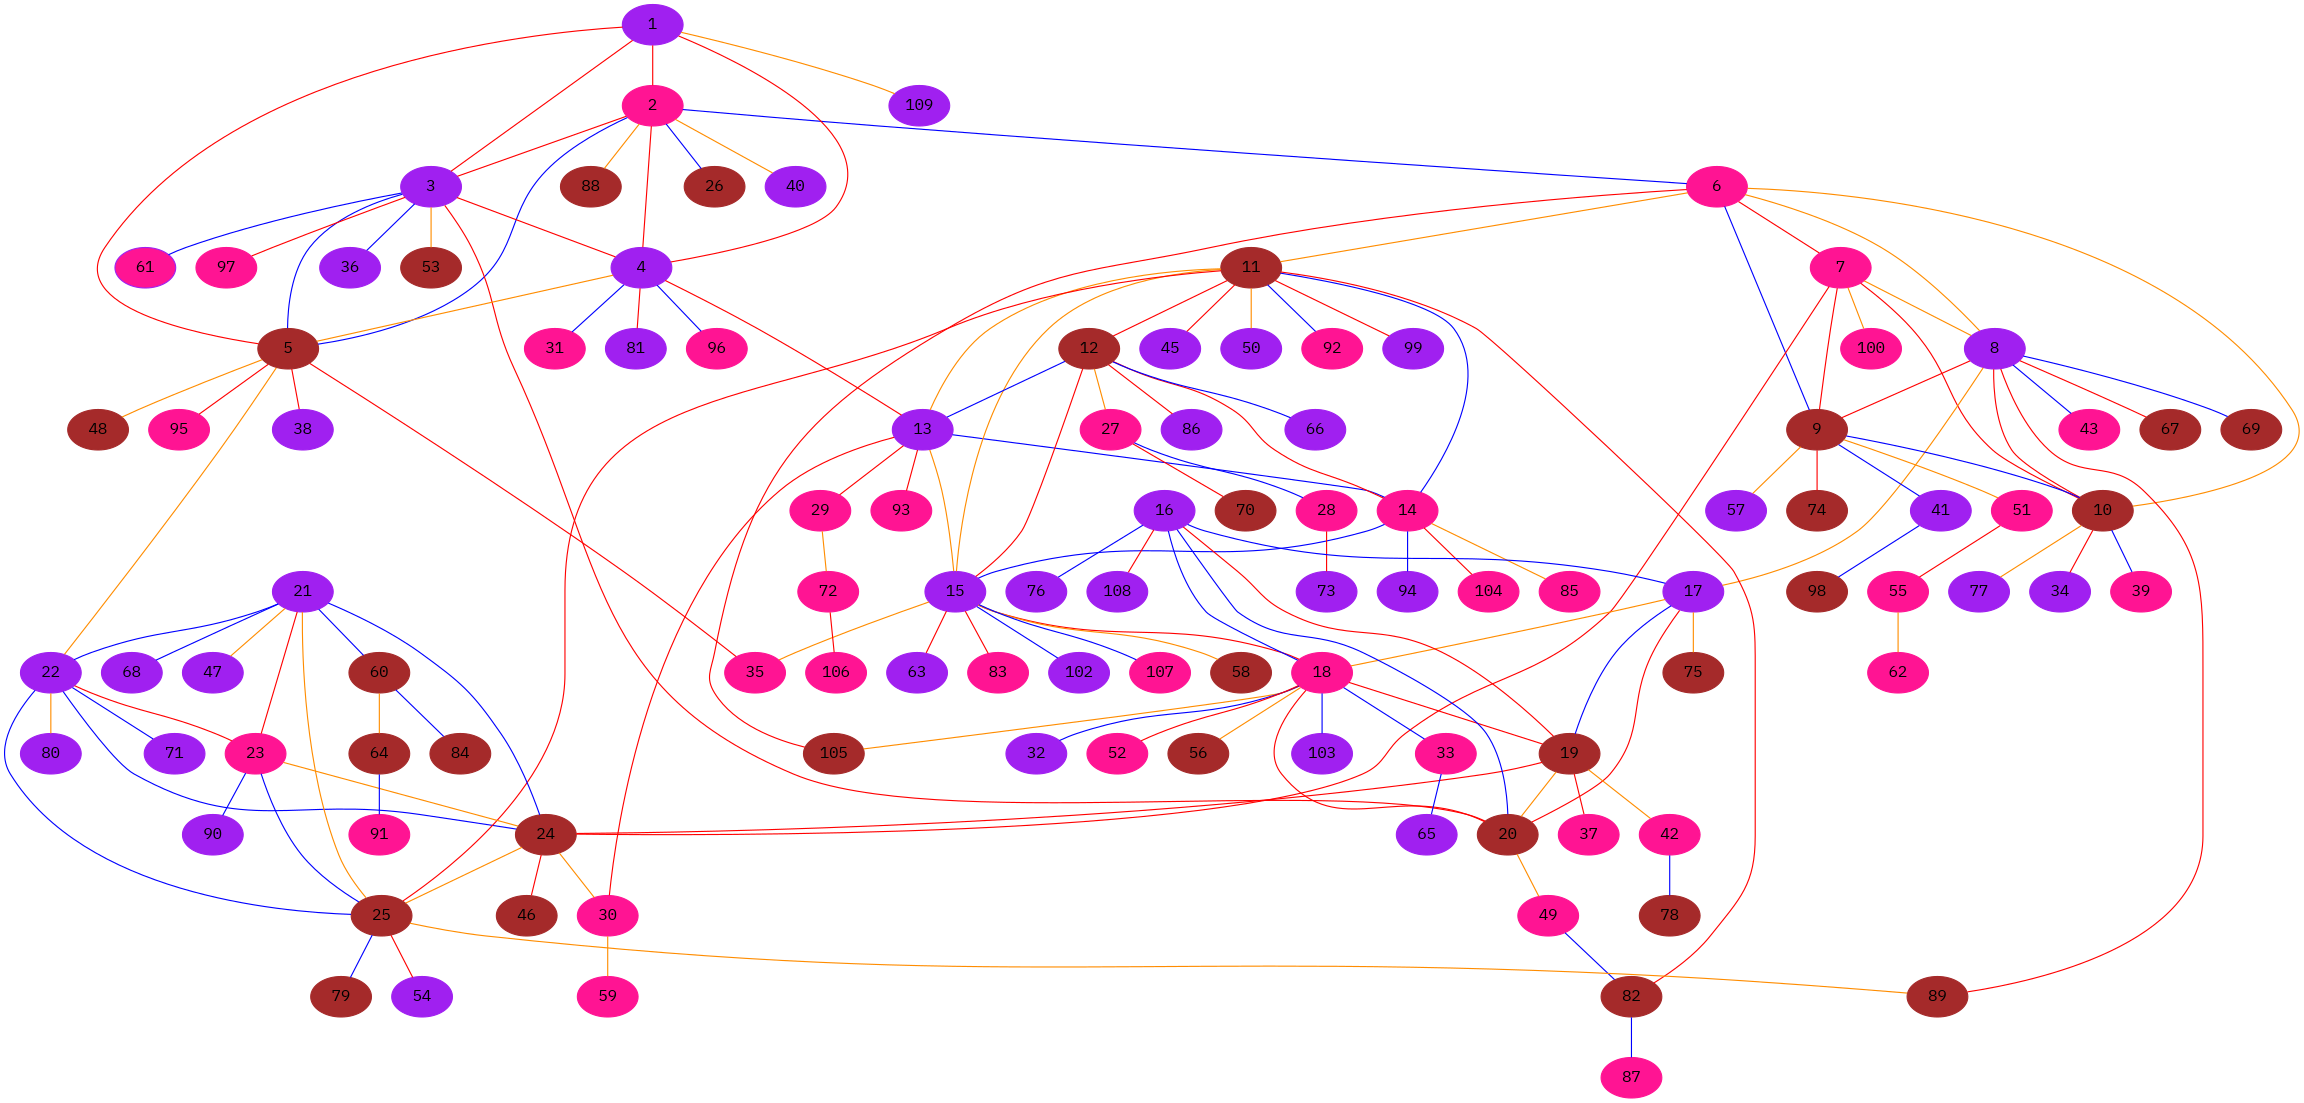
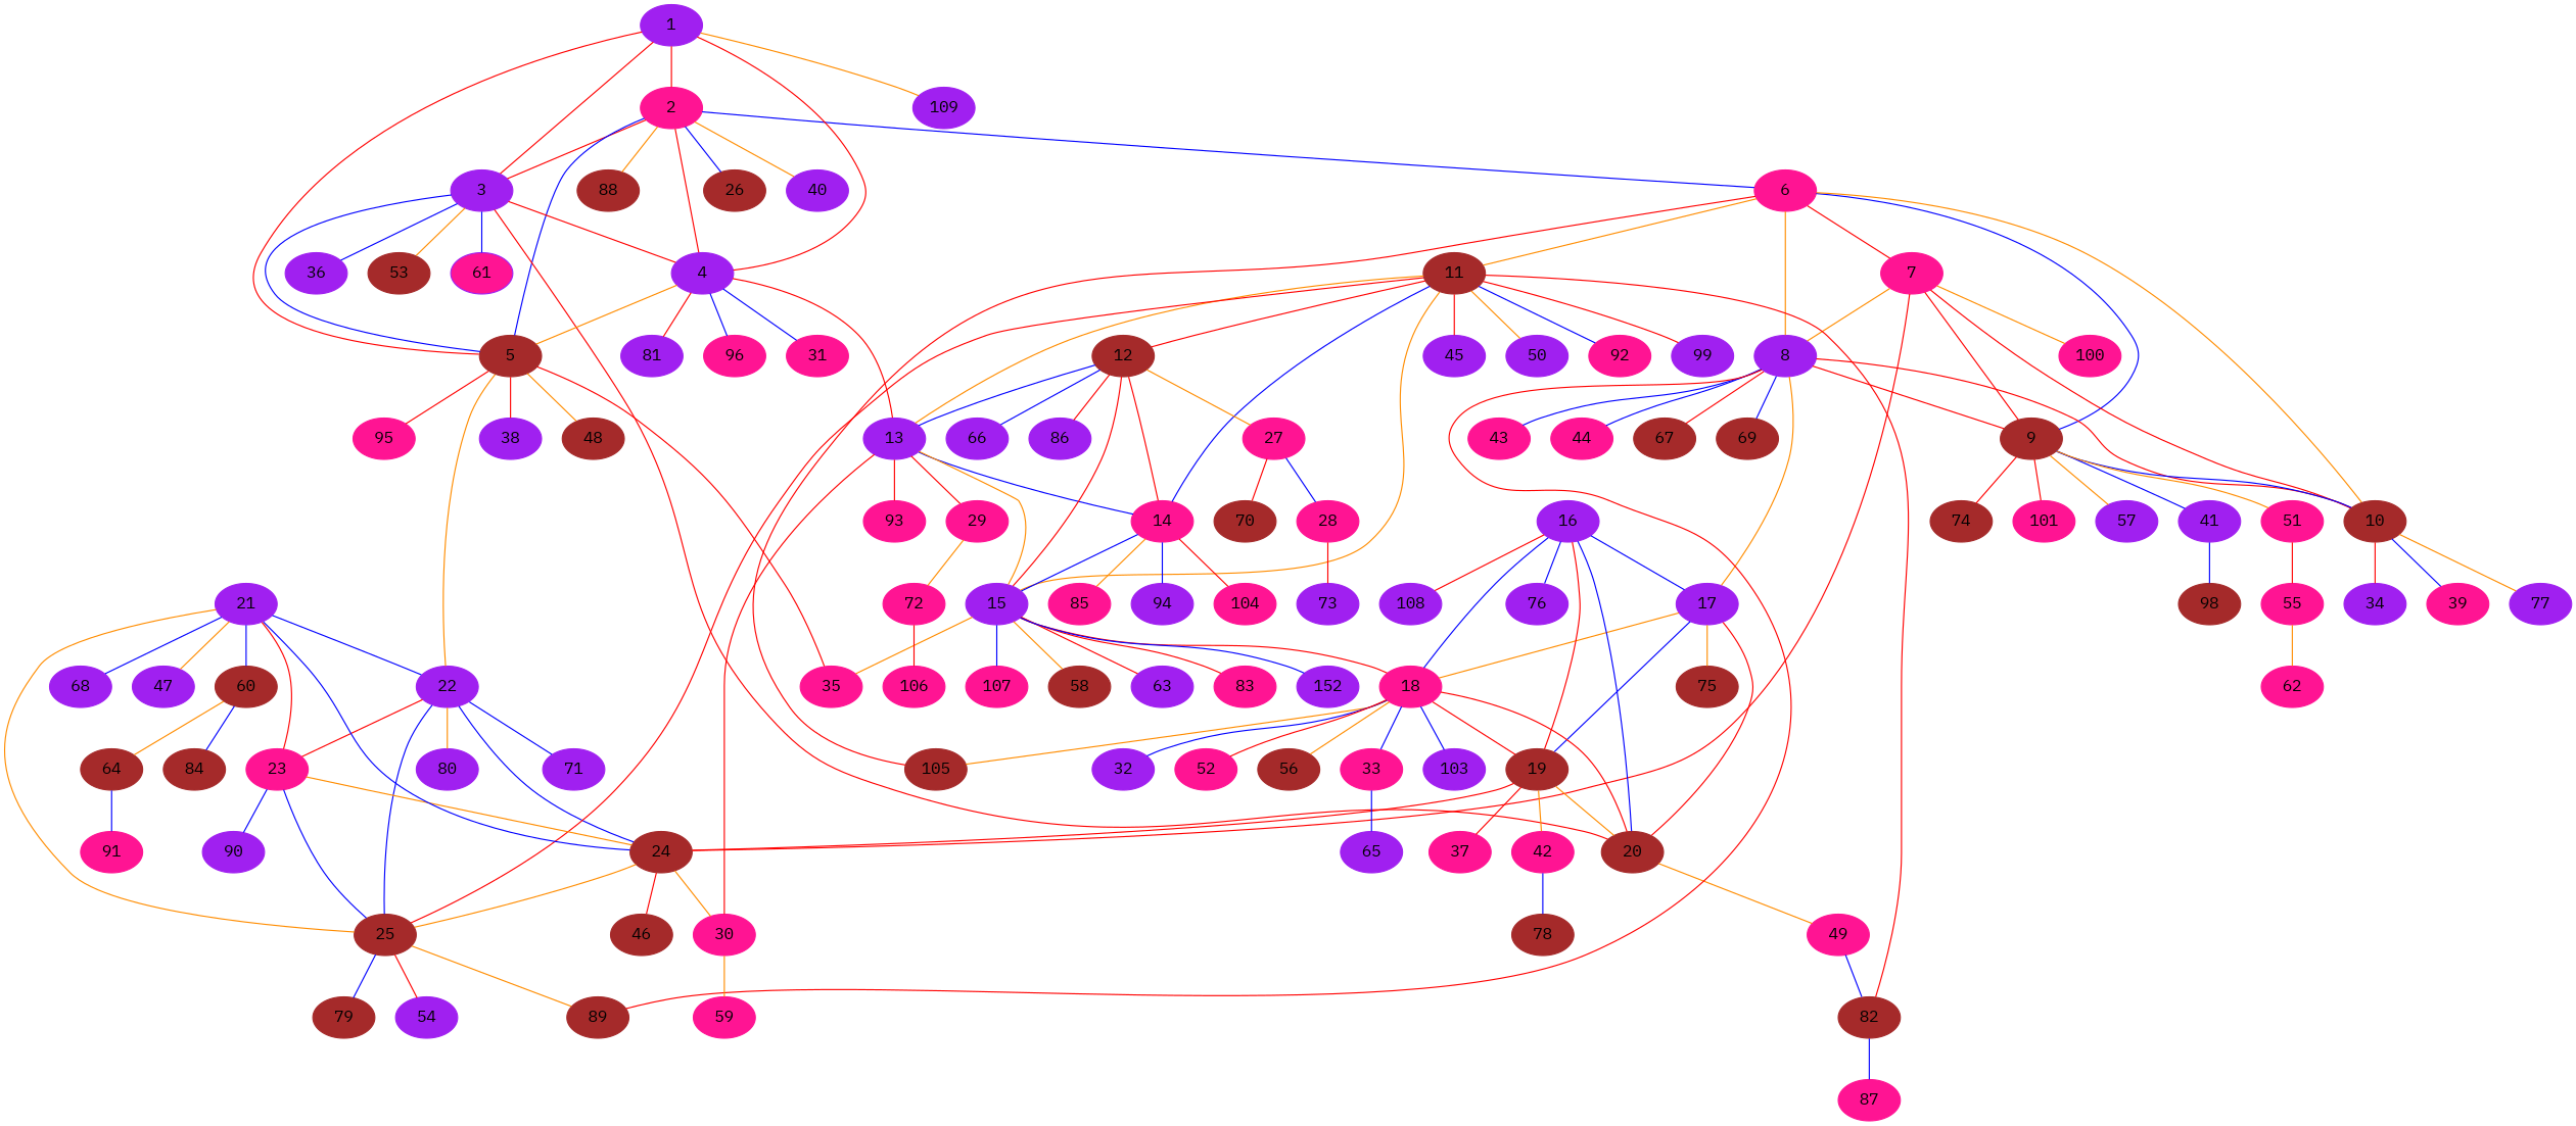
  graph {
    fontname="IBM Plex Mono"
    node [color=purple fontname="IBM Plex Mono" style=filled]
    edge [color=red fontname="IBM Plex Mono"]
    2 [color=deeppink]
    1
    3
    4
    5 [color=brown]
    109
    6 [color=deeppink]
    26 [color=brown]
    40
    88 [color=brown]
    20 [color=brown]
    36
    53 [color=brown]
    61 [fillcolor=deeppink]
-   97 [color=deeppink]
    13
    31 [color=deeppink]
    81
    96 [color=deeppink]
    22
    35 [color=deeppink]
    38
    48 [color=brown]
    95 [color=deeppink]
    7 [color=deeppink]
    8
    9 [color=brown]
    10 [color=brown]
    11 [color=brown]
    105 [color=brown]
    49 [color=deeppink]
    14 [color=deeppink]
    15
    29 [color=deeppink]
    30 [color=deeppink]
    93 [color=deeppink]
    24 [color=brown]
    25 [color=brown]
    23 [color=deeppink]
    71
    80
    100 [color=deeppink]
    17
    43 [color=deeppink]
+   44 [color=deeppink]
    67 [color=brown]
    69 [color=brown]
    89 [color=brown]
    41
    51 [color=deeppink]
    57
    74 [color=brown]
+   101 [color=deeppink]
    34
    39 [color=deeppink]
    77
    12 [color=brown]
    45
    50
    82 [color=brown]
    92 [color=deeppink]
    99
    46 [color=brown]
    18 [color=deeppink]
    19 [color=brown]
    75 [color=brown]
    98 [color=brown]
    55 [color=deeppink]
    27 [color=deeppink]
    66
    86
    85 [color=deeppink]
    94
    104 [color=deeppink]
    58 [color=brown]
    63
    83 [color=deeppink]
-   102
+   102 [label=152]
    107 [color=deeppink]
    54
    79 [color=brown]
    87 [color=deeppink]
    28 [color=deeppink]
    70 [color=brown]
    72 [color=deeppink]
    59 [color=deeppink]
    32
    33 [color=deeppink]
    52 [color=deeppink]
    56 [color=brown]
    103
    16
    76
    108
    37 [color=deeppink]
    42 [color=deeppink]
    65
    78 [color=brown]
    21
    47
    60 [color=brown]
    68
    90
    64 [color=brown]
    84 [color=brown]
    73
    106 [color=deeppink]
    62 [color=deeppink]
    91 [color=deeppink]
    2 -- 3
    2 -- 4
    2 -- 5 [color=blue]
    2 -- 6 [color=blue]
    2 -- 26 [color=blue]
    2 -- 40 [color=darkorange]
    2 -- 88 [color=darkorange]
    1 -- 2
    1 -- 3
    1 -- 4
    1 -- 5
    1 -- 109 [color=darkorange]
    3 -- 4
    3 -- 5 [color=blue]
    3 -- 20
    3 -- 36 [color=blue]
    3 -- 53 [color=darkorange]
    3 -- 61 [color=blue]
-   3 -- 97
    4 -- 5 [color=darkorange]
    4 -- 13
    4 -- 31 [color=blue]
    4 -- 81
    4 -- 96 [color=blue]
    5 -- 22 [color=darkorange]
    5 -- 35
    5 -- 38
    5 -- 48 [color=darkorange]
    5 -- 95
    6 -- 7
    6 -- 8 [color=darkorange]
    6 -- 9 [color=blue]
    6 -- 10 [color=darkorange]
    6 -- 11 [color=darkorange]
    6 -- 105
    20 -- 49 [color=darkorange]
    13 -- 14 [color=blue]
    13 -- 15 [color=darkorange]
    13 -- 29
    13 -- 30
    13 -- 93
    22 -- 24 [color=blue]
    22 -- 25 [color=blue]
    22 -- 23
    22 -- 71 [color=blue]
    22 -- 80 [color=darkorange]
    7 -- 8 [color=darkorange]
    7 -- 9
    7 -- 10
    7 -- 24
    7 -- 100 [color=darkorange]
    8 -- 9
    8 -- 10
    8 -- 17 [color=darkorange]
    8 -- 43 [color=blue]
+   8 -- 44 [color=blue]
    8 -- 67
    8 -- 69 [color=blue]
    8 -- 89
    9 -- 10 [color=blue]
    9 -- 41 [color=blue]
    9 -- 51 [color=darkorange]
    9 -- 57 [color=darkorange]
    9 -- 74
+   9 -- 101
    10 -- 34
    10 -- 39 [color=blue]
    10 -- 77 [color=darkorange]
    11 -- 13 [color=darkorange]
    11 -- 14 [color=blue]
    11 -- 15 [color=darkorange]
    11 -- 25
    11 -- 12
    11 -- 45
    11 -- 50 [color=darkorange]
    11 -- 82
    11 -- 92 [color=blue]
    11 -- 99
    49 -- 82 [color=blue]
    14 -- 15 [color=blue]
    14 -- 85 [color=darkorange]
    14 -- 94 [color=blue]
    14 -- 104
    15 -- 35 [color=darkorange]
    15 -- 18
    15 -- 58 [color=darkorange]
    15 -- 63
    15 -- 83
    15 -- 102 [color=blue]
    15 -- 107 [color=blue]
    29 -- 72 [color=darkorange]
    30 -- 59 [color=darkorange]
    24 -- 30 [color=darkorange]
    24 -- 25 [color=darkorange]
    24 -- 46
    25 -- 89 [color=darkorange]
    25 -- 54
    25 -- 79 [color=blue]
    23 -- 24 [color=darkorange]
    23 -- 25 [color=blue]
    23 -- 90 [color=blue]
    17 -- 20
    17 -- 18 [color=darkorange]
    17 -- 19 [color=blue]
    17 -- 75 [color=darkorange]
    41 -- 98 [color=blue]
    51 -- 55
    12 -- 13 [color=blue]
    12 -- 14
    12 -- 15
    12 -- 27 [color=darkorange]
    12 -- 66 [color=blue]
    12 -- 86
    82 -- 87 [color=blue]
    18 -- 20
    18 -- 105 [color=darkorange]
    18 -- 19
    18 -- 32 [color=blue]
    18 -- 33 [color=blue]
    18 -- 52
    18 -- 56 [color=darkorange]
    18 -- 103 [color=blue]
    19 -- 20 [color=darkorange]
    19 -- 24
    19 -- 37
    19 -- 42 [color=darkorange]
    55 -- 62 [color=darkorange]
    27 -- 28 [color=blue]
    27 -- 70
    28 -- 73
    72 -- 106
    33 -- 65 [color=blue]
    16 -- 20 [color=blue]
    16 -- 17 [color=blue]
    16 -- 18 [color=blue]
    16 -- 19
    16 -- 76 [color=blue]
    16 -- 108
    42 -- 78 [color=blue]
    21 -- 22 [color=blue]
    21 -- 24 [color=blue]
    21 -- 25 [color=darkorange]
    21 -- 23
    21 -- 47 [color=darkorange]
    21 -- 60 [color=blue]
    21 -- 68 [color=blue]
    60 -- 64 [color=darkorange]
    60 -- 84 [color=blue]
    64 -- 91 [color=blue]
  }
